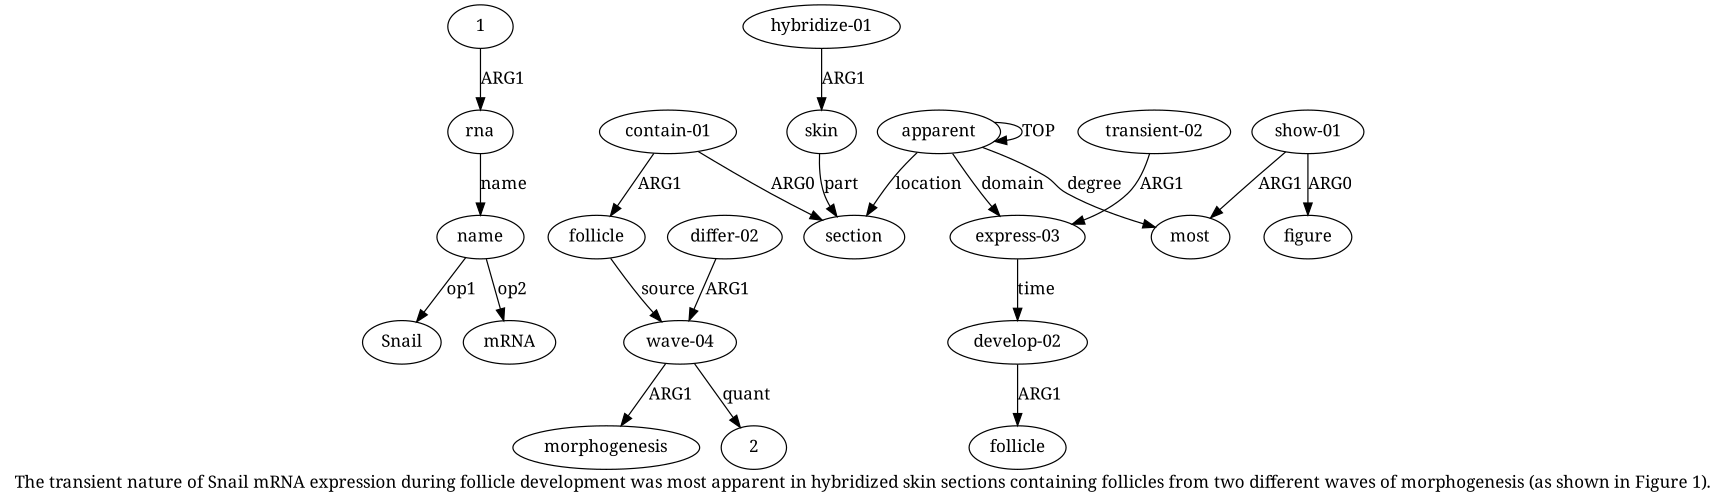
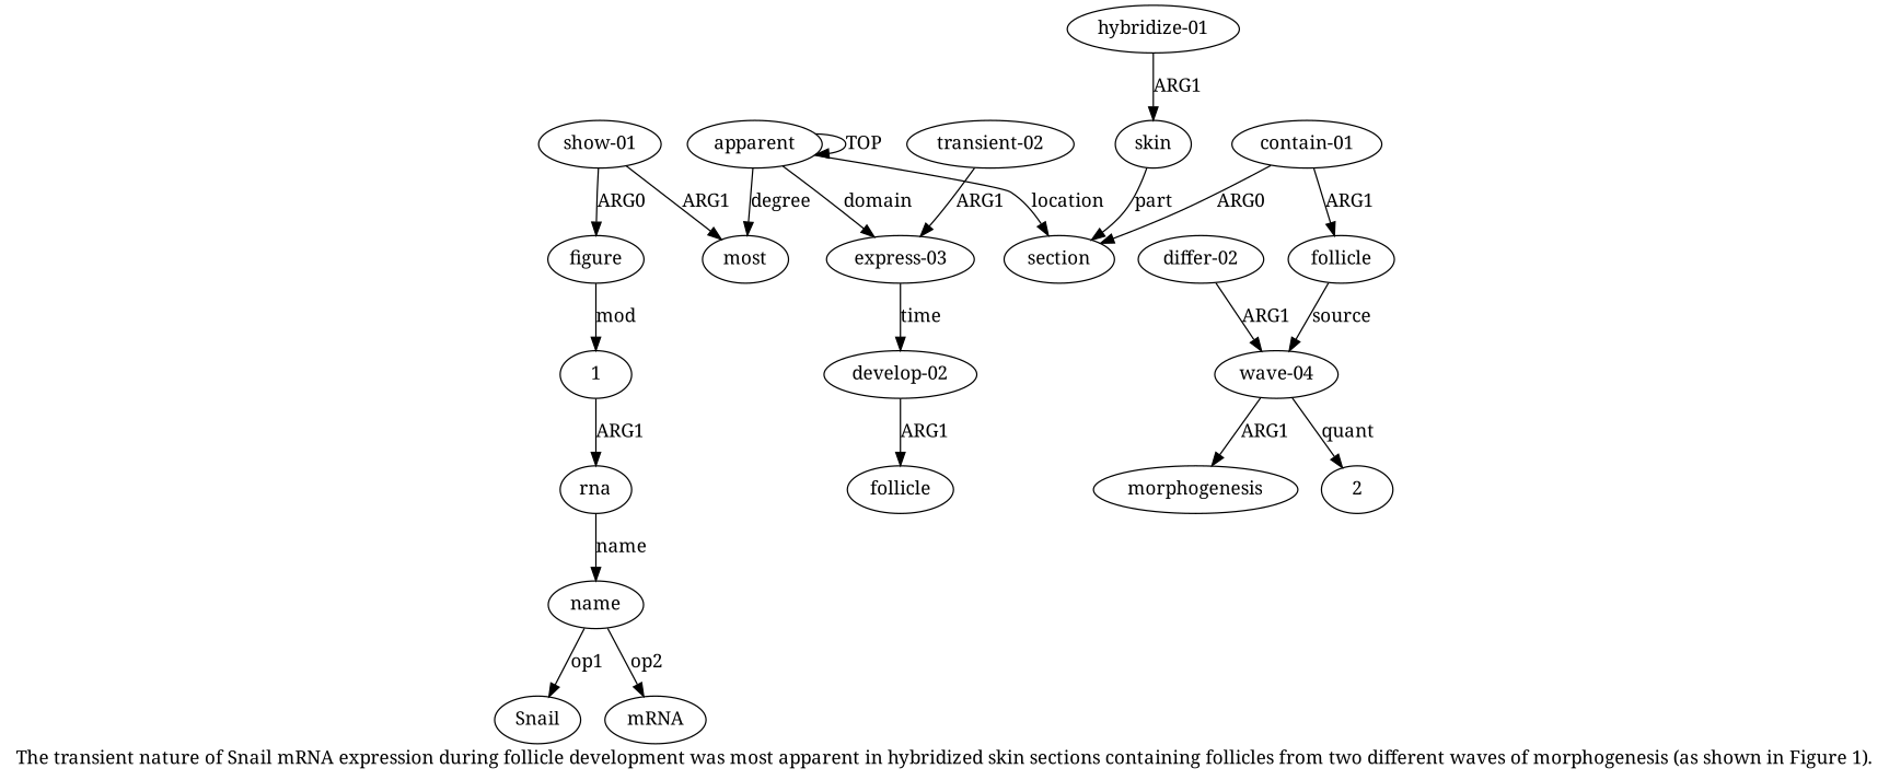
  digraph {
    fontname="Noto Serif"
    label="The transient nature of Snail mRNA expression during follicle development was most apparent in hybridized skin sections containing follicles from two different waves of morphogenesis (as shown in Figure 1)."
    node [color=black fontname="Noto Serif" gold_ind=-1 gold_label=follicle test_ind=-1 test_label=follicle]
    edge [color=black fontname="Noto Serif" gold_label=ARG1 test_label=ARG1]
    n1 [gold_label=1 label=1 test_label=1]
    n2 [gold_ind=3 gold_label=rna label=rna test_ind=3 test_label=rna]
    n3 [gold_ind=15 gold_label="differ-02" label="differ-02" test_ind=15 test_label="differ-02"]
    n4 [gold_ind=13 gold_label="wave-04" label="wave-04" test_ind=13 test_label="wave-04"]
    n5 [gold_ind=14 gold_label=morphogenesis label=morphogenesis test_ind=14 test_label=morphogenesis]
    n6 [gold_label=2 label=2 test_label=2]
    n7 [gold_ind=17 gold_label=figure label=figure test_ind=17 test_label=figure]
    n8 [gold_ind=16 gold_label="show-01" label="show-01" test_ind=16 test_label="show-01"]
    n9 [gold_ind=1 gold_label=most label=most test_ind=1 test_label=most]
    n10 [gold_ind=0 gold_label=apparent label=apparent test_ind=0 test_label=apparent]
    n11 [gold_ind=8 gold_label=section label=section test_ind=8 test_label=section]
    n12 [gold_ind=2 gold_label="express-03" label="express-03" test_ind=2 test_label="express-03"]
    n13 [gold_ind=6 gold_label="develop-02" label="develop-02" test_ind=6 test_label="develop-02"]
    n14 [gold_ind=11 gold_label="contain-01" label="contain-01" test_ind=11 test_label="contain-01"]
    n15 [gold_ind=12 label=follicle test_ind=12]
    n16 [gold_ind=10 gold_label="hybridize-01" label="hybridize-01" test_ind=10 test_label="hybridize-01"]
    n17 [gold_ind=9 gold_label=skin label=skin test_ind=9 test_label=skin]
    n18 [gold_label=Snail label=Snail test_label=Snail]
    n19 [gold_ind=4 gold_label=name label=name test_ind=4 test_label=name]
    n20 [gold_ind=7 label=follicle test_ind=7]
    n21 [gold_label=mRNA label=mRNA test_label=mRNA]
    n22 [gold_ind=5 gold_label="transient-02" label="transient-02" test_ind=5 test_label="transient-02"]
    n1 -> n2 [label=ARG1]
    n2 -> n19 [gold_label=name label=name test_label=name]
    n3 -> n4 [label=ARG1]
    n4 -> n5 [label=ARG1]
    n4 -> n6 [gold_label=quant label=quant test_label=quant]
+   n7 -> n1 [gold_label=mod label=mod test_label=mod]
    n8 -> n7 [gold_label=ARG0 label=ARG0 test_label=ARG0]
    n8 -> n9 [label=ARG1]
    n10 -> n9 [gold_label=degree label=degree test_label=degree]
    n10 -> n10 [gold_label=TOP label=TOP test_label=TOP]
    n10 -> n11 [gold_label=location label=location test_label=location]
    n10 -> n12 [gold_label=domain label=domain test_label=domain]
    n12 -> n13 [gold_label=time label=time test_label=time]
    n13 -> n20 [label=ARG1]
    n14 -> n11 [gold_label=ARG0 label=ARG0 test_label=ARG0]
    n14 -> n15 [label=ARG1]
    n15 -> n4 [gold_label=source label=source test_label=source]
    n16 -> n17 [label=ARG1]
    n17 -> n11 [gold_label=part label=part test_label=part]
    n19 -> n18 [gold_label=op1 label=op1 test_label=op1]
    n19 -> n21 [gold_label=op2 label=op2 test_label=op2]
    n22 -> n12 [label=ARG1]
  }
